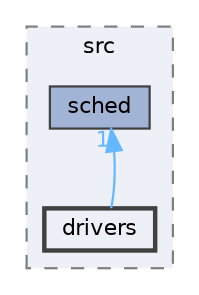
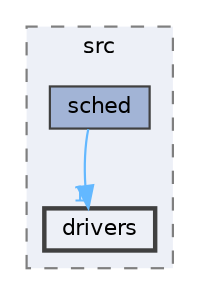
  digraph {
    compound=true
    node [color=grey25 fontname=Helvetica fontsize=10 shape=box]
    n1 [fillcolor="#a2b4d6" height=0.2 label=sched style=filled width=0.4]
    n2 [fillcolor="#edf0f7" height=0.2 label=drivers style="filled,bold" width=0.4]
    subgraph cluster_1 {
      bgcolor="#edf0f7"
      fontname=Helvetica
      fontsize=10
      label=src
      pencolor=grey50
      style="filled,dashed"
      n1
      n2
    }
-   n2 -> n1 [color=steelblue1 fontcolor=steelblue1 fontname=Helvetica fontsize=10 headlabel=1 labeldistance=1.5 labelfontname=Helvetica labelfontsize=10]
+   n1 -> n2 [color=steelblue1 fontcolor=steelblue1 fontname=Helvetica fontsize=10 headlabel=1 labeldistance=1.5 labelfontname=Helvetica labelfontsize=10]
  }
